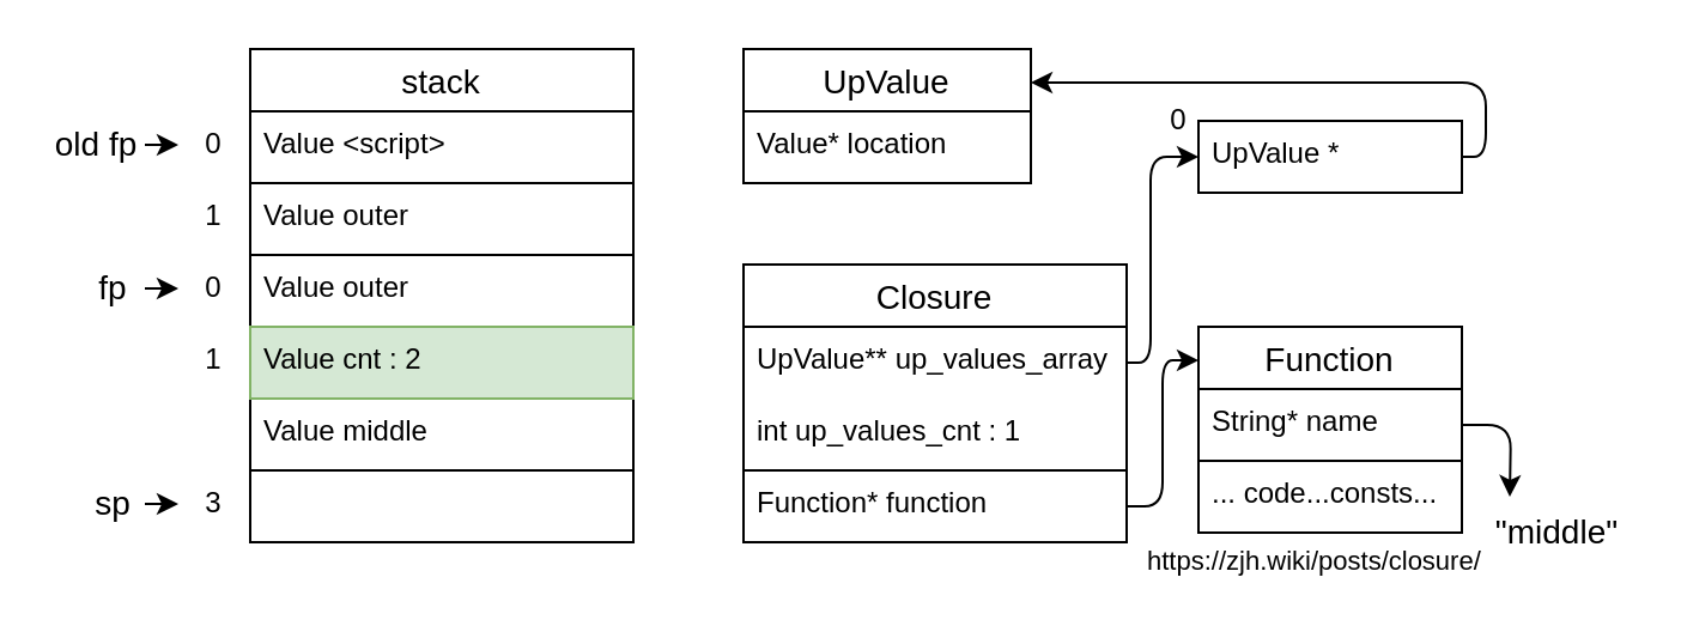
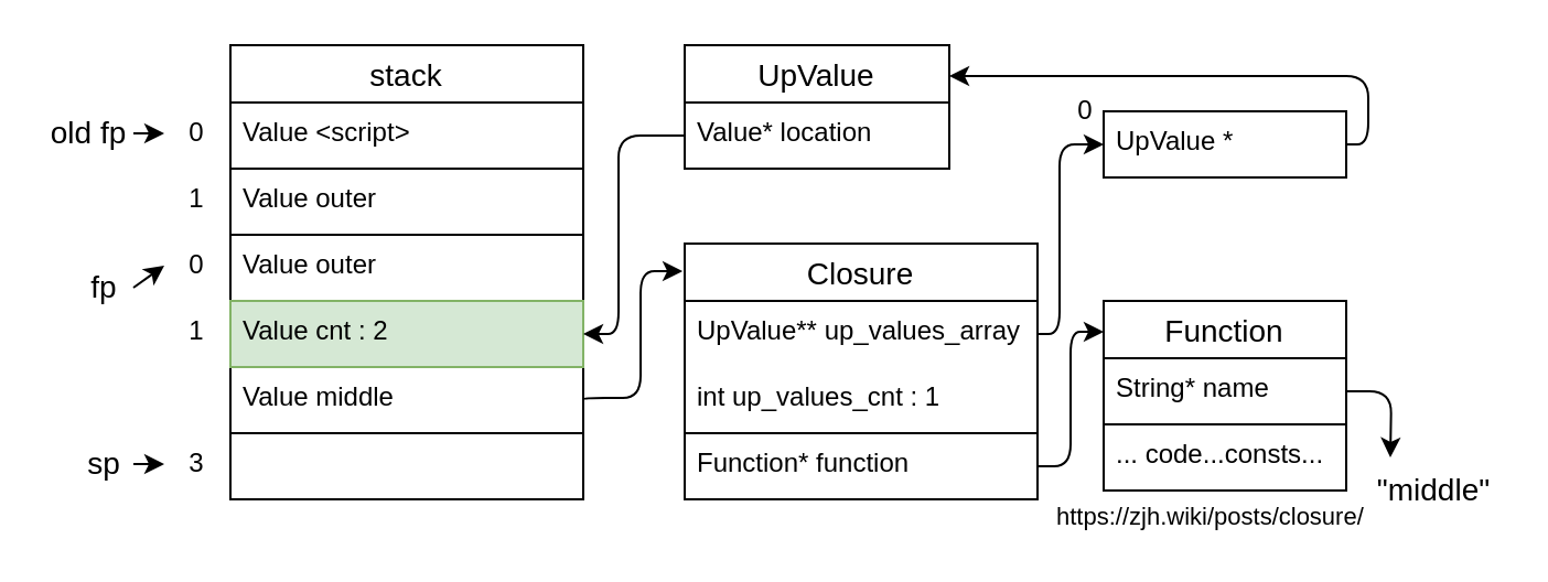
  <mxCell id="0" />
  <mxCell id="1" parent="0" />
  <mxCell id="2" value="stack" style="swimlane;fontStyle=0;childLayout=stackLayout;horizontal=1;startSize=26;horizontalStack=0;resizeParent=1;resizeParentMax=0;resizeLast=0;collapsible=0;marginBottom=0;align=center;fontSize=14;expand=1;treeFolding=0;noLabel=0;allowArrows=1;dropTarget=1;" parent="1" vertex="1"><mxGeometry x="104" y="20" width="160" height="206" as="geometry"><mxRectangle x="200" y="220" width="60" height="30" as="alternateBounds" /></mxGeometry></mxCell>
  <mxCell id="3" value="Value &lt;script&gt;" style="text;strokeColor=default;fillColor=none;spacingLeft=4;spacingRight=4;overflow=hidden;rotatable=0;points=[[0,0.5],[1,0.5]];portConstraint=eastwest;fontSize=12;expand=0;" parent="2" vertex="1"><mxGeometry y="26" width="160" height="30" as="geometry" /></mxCell>
  <mxCell id="4" value="Value outer" style="text;strokeColor=default;fillColor=none;spacingLeft=4;spacingRight=4;overflow=hidden;rotatable=0;points=[[0,0.5],[1,0.5]];portConstraint=eastwest;fontSize=12;expand=0;" parent="2" vertex="1"><mxGeometry y="56" width="160" height="30" as="geometry" /></mxCell>
  <mxCell id="5" value="Value outer" style="text;strokeColor=none;fillColor=none;spacingLeft=4;spacingRight=4;overflow=hidden;rotatable=0;points=[[0,0.5],[1,0.5]];portConstraint=eastwest;fontSize=12;expand=0;" parent="2" vertex="1"><mxGeometry y="86" width="160" height="30" as="geometry" /></mxCell>
  <mxCell id="6" value="Value cnt : 2" style="text;strokeColor=#82b366;fillColor=#d5e8d4;spacingLeft=4;spacingRight=4;overflow=hidden;rotatable=0;points=[[0,0.5],[1,0.5]];portConstraint=eastwest;fontSize=12;expand=0;" parent="2" vertex="1"><mxGeometry y="116" width="160" height="30" as="geometry" /></mxCell>
  <mxCell id="7" value="Value middle" style="text;strokeColor=none;fillColor=none;spacingLeft=4;spacingRight=4;overflow=hidden;rotatable=0;points=[[0,0.5],[1,0.5]];portConstraint=eastwest;fontSize=12;expand=0;" parent="2" vertex="1"><mxGeometry y="146" width="160" height="30" as="geometry" /></mxCell>
  <mxCell id="8" value="" style="text;strokeColor=default;fillColor=none;spacingLeft=4;spacingRight=4;overflow=hidden;rotatable=0;points=[[0,0.5],[1,0.5]];portConstraint=eastwest;fontSize=12;expand=0;" parent="2" vertex="1"><mxGeometry y="176" width="160" height="30" as="geometry" /></mxCell>
  <mxCell id="9" value="Closure" style="swimlane;fontStyle=0;childLayout=stackLayout;horizontal=1;startSize=26;horizontalStack=0;resizeParent=1;resizeParentMax=0;resizeLast=0;collapsible=0;marginBottom=0;align=center;fontSize=14;expand=1;treeFolding=0;noLabel=0;allowArrows=1;dropTarget=1;" parent="1" vertex="1"><mxGeometry x="310" y="110" width="160" height="116" as="geometry"><mxRectangle x="200" y="220" width="60" height="30" as="alternateBounds" /></mxGeometry></mxCell>
  <mxCell id="10" value="UpValue** up_values_array" style="text;spacingLeft=4;spacingRight=4;overflow=hidden;rotatable=0;points=[[0,0.5],[1,0.5]];portConstraint=eastwest;fontSize=12;expand=0;" parent="9" vertex="1"><mxGeometry y="26" width="160" height="30" as="geometry" /></mxCell>
  <mxCell id="11" value="int up_values_cnt : 1" style="text;spacingLeft=4;spacingRight=4;overflow=hidden;rotatable=0;points=[[0,0.5],[1,0.5]];portConstraint=eastwest;fontSize=12;expand=0;" parent="9" vertex="1"><mxGeometry y="56" width="160" height="30" as="geometry" /></mxCell>
  <mxCell id="12" value="Function* function" style="text;strokeColor=default;fillColor=none;spacingLeft=4;spacingRight=4;overflow=hidden;rotatable=0;points=[[0,0.5],[1,0.5]];portConstraint=eastwest;fontSize=12;expand=0;" parent="9" vertex="1"><mxGeometry y="86" width="160" height="30" as="geometry" /></mxCell>
  <mxCell id="13" value="Function" style="swimlane;fontStyle=0;childLayout=stackLayout;horizontal=1;startSize=26;horizontalStack=0;resizeParent=1;resizeParentMax=0;resizeLast=0;collapsible=0;marginBottom=0;align=center;fontSize=14;expand=1;treeFolding=0;noLabel=0;allowArrows=1;dropTarget=1;" parent="1" vertex="1"><mxGeometry x="500" y="136" width="110" height="56" as="geometry"><mxRectangle x="200" y="220" width="60" height="30" as="alternateBounds" /></mxGeometry></mxCell>
  <mxCell id="14" value="String* name" style="text;strokeColor=default;fillColor=none;spacingLeft=4;spacingRight=4;overflow=hidden;rotatable=0;points=[[0,0.5],[1,0.5]];portConstraint=eastwest;fontSize=12;expand=0;" parent="13" vertex="1"><mxGeometry y="26" width="110" height="30" as="geometry" /></mxCell>
  <mxCell id="15" style="edgeStyle=orthogonalEdgeStyle;html=1;exitX=1;exitY=0.5;exitDx=0;exitDy=0;entryX=1;entryY=0.25;entryDx=0;entryDy=0;fontSize=14;elbow=vertical;" parent="1" source="16" target="17" edge="1"><mxGeometry relative="1" as="geometry" /></mxCell>
  <mxCell id="16" value="UpValue *" style="text;spacingLeft=4;spacingRight=4;overflow=hidden;rotatable=0;points=[[0,0.5],[1,0.5]];portConstraint=eastwest;fontSize=12;expand=0;strokeColor=default;" parent="1" vertex="1"><mxGeometry x="500" y="50" width="110" height="30" as="geometry" /></mxCell>
  <mxCell id="17" value="UpValue" style="swimlane;fontStyle=0;childLayout=stackLayout;horizontal=1;startSize=26;horizontalStack=0;resizeParent=1;resizeParentMax=0;resizeLast=0;collapsible=0;marginBottom=0;align=center;fontSize=14;expand=1;treeFolding=0;noLabel=0;allowArrows=1;dropTarget=1;" parent="1" vertex="1"><mxGeometry x="310" y="20" width="120" height="56" as="geometry"><mxRectangle x="200" y="220" width="60" height="30" as="alternateBounds" /></mxGeometry></mxCell>
  <mxCell id="18" value="Value* location" style="text;spacingLeft=4;spacingRight=4;overflow=hidden;rotatable=0;points=[[0,0.5],[1,0.5]];portConstraint=eastwest;fontSize=12;expand=0;" parent="17" vertex="1"><mxGeometry y="26" width="120" height="30" as="geometry" /></mxCell>
  <mxCell id="19" style="edgeStyle=none;html=1;exitX=1;exitY=0.5;exitDx=0;exitDy=0;entryX=0;entryY=0.5;entryDx=0;entryDy=0;" parent="1" source="20" target="32" edge="1"><mxGeometry relative="1" as="geometry" /></mxCell>
- <mxCell id="20" value="&lt;font style=&quot;font-size: 14px;&quot;&gt;fp&lt;/font&gt;" style="text;html=1;strokeColor=none;fillColor=none;align=center;verticalAlign=middle;whiteSpace=wrap;rounded=0;" parent="1" vertex="1"><mxGeometry x="34" y="105" width="26" height="30" as="geometry" /></mxCell>
+ <mxCell id="20" value="&lt;font style=&quot;font-size: 14px;&quot;&gt;fp&lt;/font&gt;" style="text;html=1;strokeColor=none;fillColor=none;align=center;verticalAlign=middle;whiteSpace=wrap;rounded=0;" parent="1" vertex="1"><mxGeometry x="34" y="115" width="26" height="30" as="geometry" /></mxCell>
  <mxCell id="21" style="edgeStyle=orthogonalEdgeStyle;html=1;exitX=1;exitY=0.5;exitDx=0;exitDy=0;entryX=0;entryY=0.5;entryDx=0;entryDy=0;fontSize=14;elbow=vertical;" parent="1" source="10" target="16" edge="1"><mxGeometry relative="1" as="geometry"><Array as="points"><mxPoint x="480" y="151" /><mxPoint x="480" y="65" /></Array></mxGeometry></mxCell>
+ <mxCell id="22" style="edgeStyle=orthogonalEdgeStyle;html=1;exitX=0;exitY=0.5;exitDx=0;exitDy=0;entryX=1;entryY=0.5;entryDx=0;entryDy=0;fontSize=14;elbow=vertical;" parent="1" source="18" target="6" edge="1"><mxGeometry relative="1" as="geometry"><Array as="points"><mxPoint x="280" y="61" /><mxPoint x="280" y="151" /></Array></mxGeometry></mxCell>
+ <mxCell id="23" style="edgeStyle=orthogonalEdgeStyle;html=1;exitX=1;exitY=0.5;exitDx=0;exitDy=0;entryX=-0.006;entryY=0.108;entryDx=0;entryDy=0;entryPerimeter=0;fontSize=14;elbow=vertical;" parent="1" source="7" target="9" edge="1"><mxGeometry relative="1" as="geometry"><Array as="points"><mxPoint x="264" y="180" /><mxPoint x="290" y="180" /><mxPoint x="290" y="123" /></Array></mxGeometry></mxCell>
  <mxCell id="24" style="edgeStyle=orthogonalEdgeStyle;html=1;exitX=1;exitY=0.5;exitDx=0;exitDy=0;fontSize=14;elbow=vertical;" parent="1" source="14" edge="1"><mxGeometry relative="1" as="geometry"><mxPoint x="630" y="207" as="targetPoint" /></mxGeometry></mxCell>
  <mxCell id="25" value="&quot;middle&quot;" style="text;html=1;strokeColor=none;fillColor=none;align=center;verticalAlign=middle;whiteSpace=wrap;rounded=0;fontSize=14;" parent="1" vertex="1"><mxGeometry x="620" y="207" width="60" height="30" as="geometry" /></mxCell>
  <mxCell id="26" value="... code...consts..." style="text;strokeColor=default;fillColor=none;spacingLeft=4;spacingRight=4;overflow=hidden;rotatable=0;points=[[0,0.5],[1,0.5]];portConstraint=eastwest;fontSize=12;expand=0;" parent="1" vertex="1"><mxGeometry x="500" y="192" width="110" height="30" as="geometry" /></mxCell>
  <mxCell id="27" value="&lt;font style=&quot;font-size: 11px;&quot;&gt;https://zjh.wiki/posts/closure/&lt;/font&gt;" style="text;whiteSpace=wrap;html=1;fontSize=14;" parent="1" vertex="1"><mxGeometry x="477" y="218" width="150" height="24" as="geometry" /></mxCell>
  <mxCell id="28" style="edgeStyle=orthogonalEdgeStyle;html=1;exitX=1;exitY=0.5;exitDx=0;exitDy=0;entryX=0;entryY=0.25;entryDx=0;entryDy=0;fontSize=10;elbow=vertical;" parent="1" source="12" target="13" edge="1"><mxGeometry relative="1" as="geometry" /></mxCell>
  <mxCell id="29" value="0" style="text;html=1;strokeColor=none;fillColor=none;align=center;verticalAlign=middle;whiteSpace=wrap;rounded=0;" parent="1" vertex="1"><mxGeometry x="477" y="40" width="30" height="20" as="geometry" /></mxCell>
  <mxCell id="30" value="0" style="text;html=1;strokeColor=none;fillColor=none;align=center;verticalAlign=middle;whiteSpace=wrap;rounded=0;" parent="1" vertex="1"><mxGeometry x="74" y="50" width="30" height="20" as="geometry" /></mxCell>
  <mxCell id="31" value="1" style="text;html=1;strokeColor=none;fillColor=none;align=center;verticalAlign=middle;whiteSpace=wrap;rounded=0;" parent="1" vertex="1"><mxGeometry x="74" y="80" width="30" height="20" as="geometry" /></mxCell>
  <mxCell id="32" value="0" style="text;html=1;strokeColor=none;fillColor=none;align=center;verticalAlign=middle;whiteSpace=wrap;rounded=0;" parent="1" vertex="1"><mxGeometry x="74" y="110" width="30" height="20" as="geometry" /></mxCell>
  <mxCell id="33" value="1" style="text;html=1;strokeColor=none;fillColor=none;align=center;verticalAlign=middle;whiteSpace=wrap;rounded=0;" parent="1" vertex="1"><mxGeometry x="74" y="140" width="30" height="20" as="geometry" /></mxCell>
  <mxCell id="34" value="3" style="text;html=1;strokeColor=none;fillColor=none;align=center;verticalAlign=middle;whiteSpace=wrap;rounded=0;" parent="1" vertex="1"><mxGeometry x="74" y="200" width="30" height="20" as="geometry" /></mxCell>
  <mxCell id="35" style="edgeStyle=none;html=1;exitX=1;exitY=0.5;exitDx=0;exitDy=0;entryX=0;entryY=0.5;entryDx=0;entryDy=0;" parent="1" source="36" target="34" edge="1"><mxGeometry relative="1" as="geometry" /></mxCell>
  <mxCell id="36" value="&lt;font style=&quot;font-size: 14px;&quot;&gt;sp&lt;/font&gt;" style="text;html=1;strokeColor=none;fillColor=none;align=center;verticalAlign=middle;whiteSpace=wrap;rounded=0;" parent="1" vertex="1"><mxGeometry x="34" y="196" width="26" height="28" as="geometry" /></mxCell>
  <mxCell id="37" style="edgeStyle=none;html=1;exitX=1;exitY=0.5;exitDx=0;exitDy=0;entryX=0;entryY=0.5;entryDx=0;entryDy=0;" parent="1" source="38" edge="1"><mxGeometry relative="1" as="geometry"><mxPoint x="74" y="60" as="targetPoint" /></mxGeometry></mxCell>
  <mxCell id="38" value="&lt;font style=&quot;font-size: 14px;&quot;&gt;old fp&lt;/font&gt;" style="text;html=1;strokeColor=none;fillColor=none;align=center;verticalAlign=middle;whiteSpace=wrap;rounded=0;" parent="1" vertex="1"><mxGeometry x="20" y="45" width="40" height="30" as="geometry" /></mxCell>
